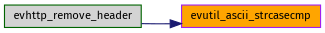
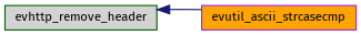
  digraph {
    rankdir=LR
    fontname="Fira Sans"
    node [fontname="Fira Sans" fontsize=10 shape=record style=filled]
    n1 [color=darkgreen fillcolor=lightgrey fontcolor=black height=0.2 label=evhttp_remove_header width=0.4]
    n2 [color=purple fillcolor=orange height=0.2 label=evutil_ascii_strcasecmp width=0.4]
-   n1 -> n2 [color=midnightblue fontname="Fira Sans" fontsize=10 labelfontname=Helvetica labelfontsize=10 style=solid]
+   n2 -> n1 [color=midnightblue fontname="Fira Sans" fontsize=10 labelfontname=Helvetica labelfontsize=10 style=solid]
  }
